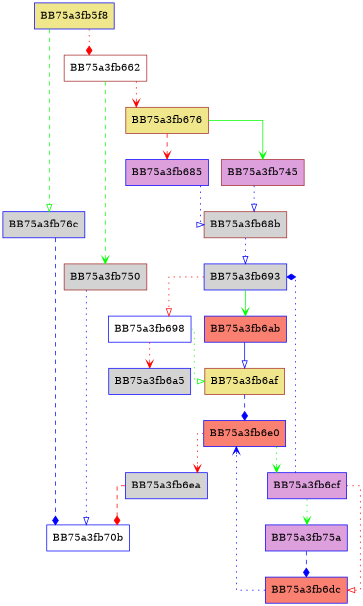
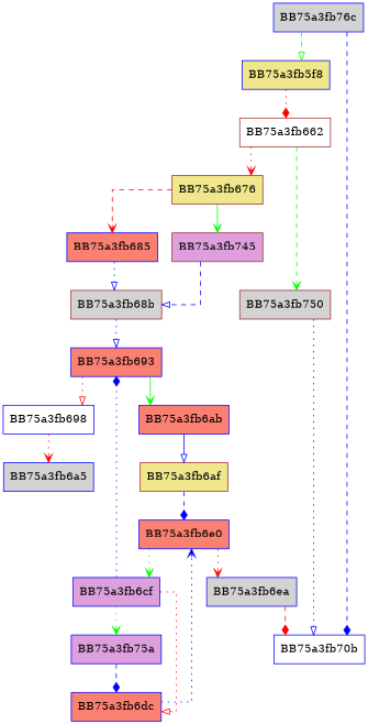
  digraph {
    splines=ortho
    node [color=blue fillcolor=lightgrey shape=box style=filled]
    edge [arrowhead=vee color=blue style=dotted]
    BB75a3fb5f8 [fillcolor=khaki]
    BB75a3fb76c
    BB75a3fb662 [color=brown fillcolor=white]
    BB75a3fb70b [fillcolor=white]
    BB75a3fb750 [color=brown]
    BB75a3fb676 [color=brown fillcolor=khaki]
    BB75a3fb745 [color=brown fillcolor=plum]
-   BB75a3fb685 [fillcolor=plum]
+   BB75a3fb685 [fillcolor=salmon]
    BB75a3fb68b [color=brown]
-   BB75a3fb693
+   BB75a3fb693 [fillcolor=salmon]
    BB75a3fb6ab [fillcolor=salmon]
    BB75a3fb698 [fillcolor=white]
    BB75a3fb6af [color=brown fillcolor=khaki]
    BB75a3fb6a5
    BB75a3fb6e0 [fillcolor=salmon]
    BB75a3fb6cf [fillcolor=plum]
    BB75a3fb6ea
    BB75a3fb75a [fillcolor=plum]
    BB75a3fb6dc [fillcolor=salmon]
-   BB75a3fb5f8 -> BB75a3fb76c [arrowhead=onormal color=green style=dashed]
+   BB75a3fb76c -> BB75a3fb5f8 [arrowhead=onormal color=green style=dashed]
    BB75a3fb5f8 -> BB75a3fb662 [arrowhead=diamond color=red]
    BB75a3fb76c -> BB75a3fb70b [arrowhead=diamond style=dashed]
    BB75a3fb662 -> BB75a3fb750 [color=green style=dashed]
    BB75a3fb662 -> BB75a3fb676 [color=red]
    BB75a3fb750 -> BB75a3fb70b [arrowhead=onormal]
    BB75a3fb676 -> BB75a3fb745 [color=green style=solid]
    BB75a3fb676 -> BB75a3fb685 [color=red style=dashed]
-   BB75a3fb745 -> BB75a3fb68b [arrowhead=onormal]
+   BB75a3fb745 -> BB75a3fb68b [arrowhead=onormal style=dashed]
    BB75a3fb685 -> BB75a3fb68b [arrowhead=onormal]
    BB75a3fb68b -> BB75a3fb693 [arrowhead=onormal]
    BB75a3fb693 -> BB75a3fb6ab [color=green style=solid]
    BB75a3fb693 -> BB75a3fb698 [arrowhead=onormal color=red]
    BB75a3fb6ab -> BB75a3fb6af [arrowhead=onormal style=solid]
-   BB75a3fb698 -> BB75a3fb6af [arrowhead=onormal color=green]
    BB75a3fb698 -> BB75a3fb6a5 [color=red]
    BB75a3fb6af -> BB75a3fb6e0 [arrowhead=diamond style=dashed]
    BB75a3fb6e0 -> BB75a3fb6cf [color=green]
    BB75a3fb6e0 -> BB75a3fb6ea [color=red]
    BB75a3fb6cf -> BB75a3fb693 [arrowhead=diamond]
    BB75a3fb6cf -> BB75a3fb75a [color=green]
    BB75a3fb6cf -> BB75a3fb6dc [arrowhead=onormal color=red]
    BB75a3fb6ea -> BB75a3fb70b [arrowhead=diamond color=red style=dashed]
    BB75a3fb75a -> BB75a3fb6dc [arrowhead=diamond style=dashed]
    BB75a3fb6dc -> BB75a3fb6e0
  }
